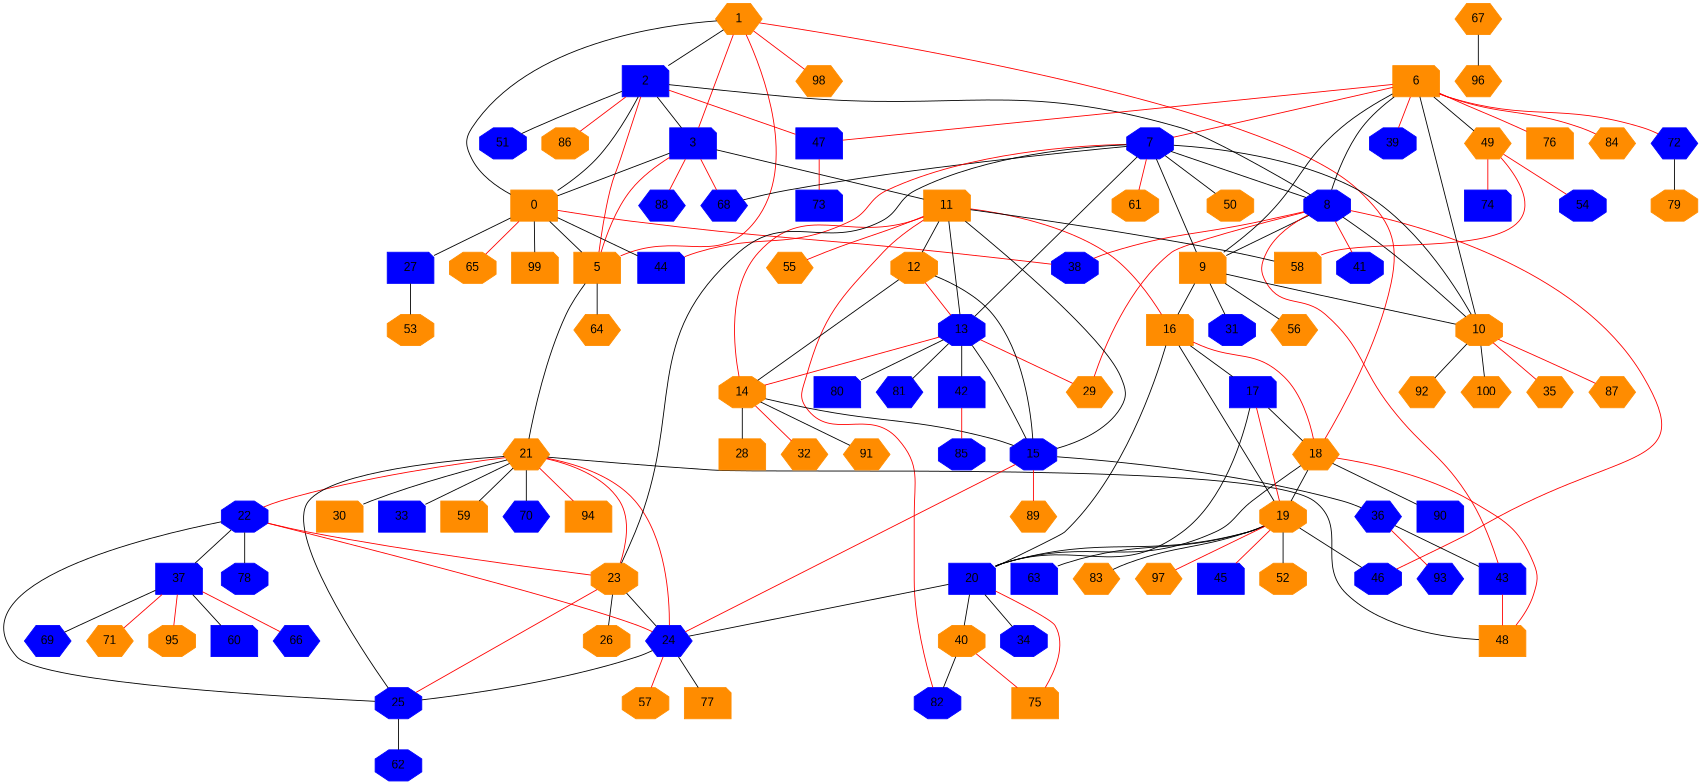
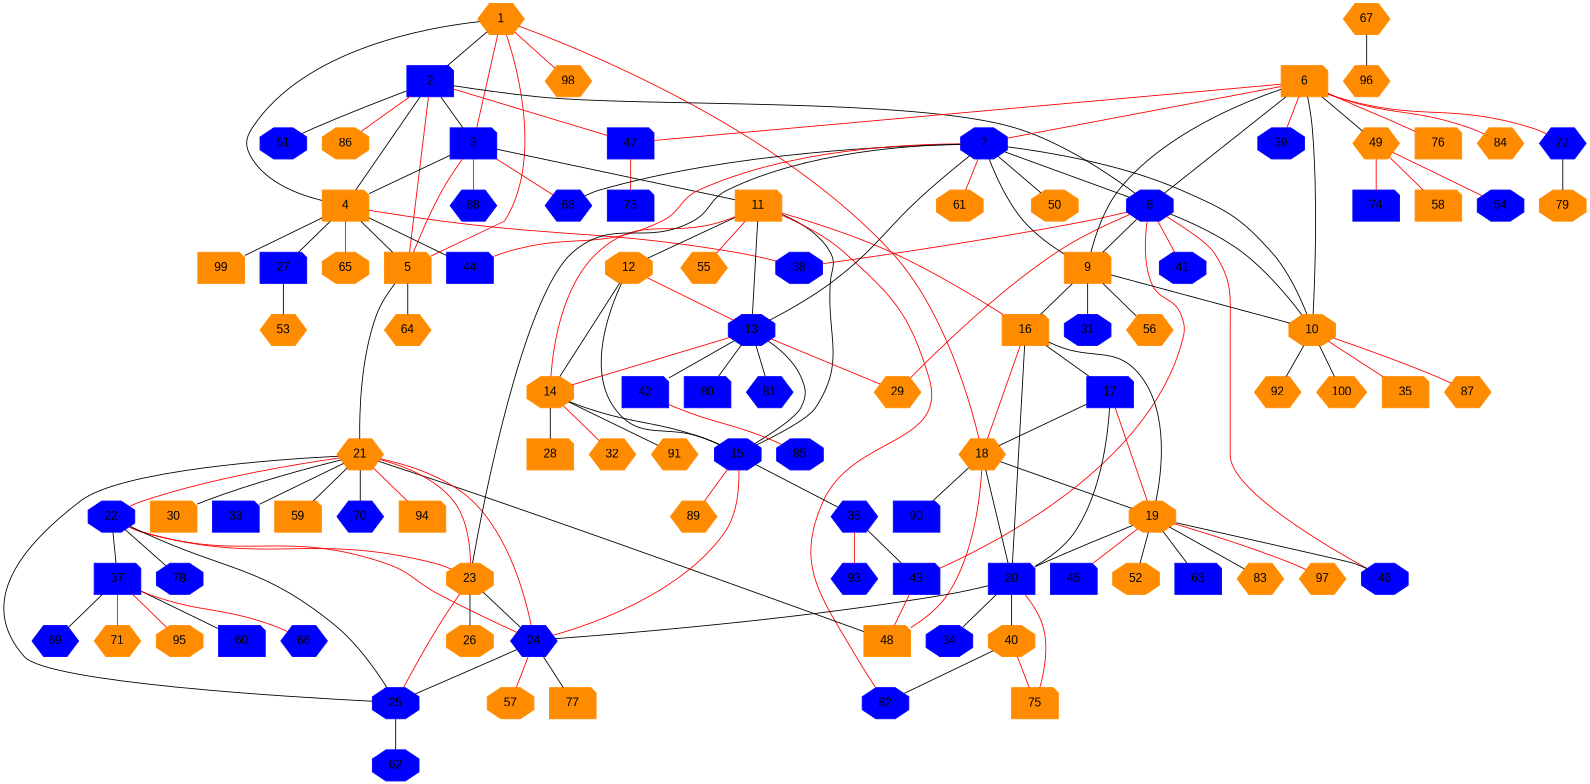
  graph {
    fontname="Liberation Sans"
    node [color=darkorange fontname="Liberation Sans" shape=note style=filled]
    edge [color=black fontname="Liberation Sans"]
    1 [shape=hexagon]
    2 [color=blue]
    3 [color=blue]
-   4 [label=0]
+   4
    5
    18 [shape=hexagon]
    98 [shape=hexagon]
    8 [color=blue shape=octagon]
    47 [color=blue]
    51 [color=blue shape=octagon]
    86 [shape=octagon]
    11
    68 [color=blue shape=hexagon]
    88 [color=blue shape=hexagon]
    27 [color=blue]
    38 [color=blue shape=octagon]
    44 [color=blue]
    65 [shape=octagon]
    99
    21 [shape=hexagon]
    64 [shape=hexagon]
    19 [shape=octagon]
    20 [color=blue]
    90 [color=blue]
    48
    9
    10 [shape=octagon]
    29 [shape=hexagon]
    41 [color=blue shape=octagon]
    43 [color=blue]
    46 [color=blue shape=octagon]
    73 [color=blue]
    13 [color=blue shape=octagon]
    16
    12 [shape=octagon]
    14 [shape=octagon]
    15 [color=blue shape=octagon]
    55 [shape=hexagon]
    58
    82 [color=blue shape=octagon]
-   53 [shape=octagon]
+   53 [shape=hexagon]
    23 [shape=octagon]
    24 [color=blue shape=hexagon]
    22 [color=blue shape=octagon]
    25 [color=blue shape=octagon]
    30
    33 [color=blue]
    59
    70 [color=blue shape=hexagon]
    94
    6
    7 [color=blue shape=octagon]
    39 [color=blue shape=octagon]
    49 [shape=hexagon]
    72 [color=blue shape=hexagon]
    76
    84 [shape=hexagon]
    50 [shape=octagon]
    61 [shape=octagon]
    31 [color=blue shape=octagon]
    56 [shape=hexagon]
-   35 [shape=hexagon]
+   35
    87 [shape=hexagon]
    92 [shape=hexagon]
    100 [shape=hexagon]
    54 [color=blue shape=octagon]
    74 [color=blue]
    79 [shape=octagon]
    42 [color=blue]
    80 [color=blue]
    81 [color=blue shape=hexagon]
    26 [shape=octagon]
    17 [color=blue]
    28
    32 [shape=hexagon]
    91 [shape=hexagon]
    36 [color=blue shape=hexagon]
    89 [shape=hexagon]
    85 [color=blue shape=octagon]
    77
    57 [shape=octagon]
    93 [color=blue shape=hexagon]
    45 [color=blue]
    52 [shape=octagon]
    63 [color=blue]
    83 [shape=hexagon]
    97 [shape=hexagon]
    34 [color=blue shape=octagon]
    40 [shape=octagon]
    75
    37 [color=blue]
    78 [color=blue shape=octagon]
    62 [color=blue shape=octagon]
    60 [color=blue]
    66 [color=blue shape=hexagon]
    69 [color=blue shape=hexagon]
    71 [shape=hexagon]
    95 [shape=octagon]
    67 [shape=hexagon]
    96 [shape=hexagon]
    1 -- 2
    1 -- 3 [color=red]
    1 -- 4
    1 -- 5 [color=red]
    1 -- 18 [color=red]
    1 -- 98 [color=red]
    2 -- 3
    2 -- 4
    2 -- 5 [color=red]
    2 -- 8
    2 -- 47 [color=red]
    2 -- 51
    2 -- 86 [color=red]
    3 -- 4
    3 -- 5 [color=red]
    3 -- 11
    3 -- 68 [color=red]
    3 -- 88 [color=red]
    4 -- 5
    4 -- 27
    4 -- 38 [color=red]
    4 -- 44
    4 -- 65 [color=red]
    4 -- 99
    5 -- 21
    5 -- 64
    18 -- 19
    18 -- 20
    18 -- 90
    18 -- 48 [color=red]
    8 -- 38 [color=red]
    8 -- 9
    8 -- 10
    8 -- 29 [color=red]
    8 -- 41 [color=red]
    8 -- 43 [color=red]
    8 -- 46 [color=red]
    47 -- 73 [color=red]
    11 -- 13
    11 -- 16 [color=red]
    11 -- 12
    11 -- 14 [color=red]
    11 -- 15
    11 -- 55 [color=red]
-   11 -- 58
    11 -- 82 [color=red]
    27 -- 53
    21 -- 48
    21 -- 23 [color=red]
    21 -- 24 [color=red]
    21 -- 22 [color=red]
    21 -- 25
    21 -- 30
    21 -- 33
    21 -- 59
    21 -- 70
    21 -- 94 [color=red]
    19 -- 20
    19 -- 46
    19 -- 45 [color=red]
    19 -- 52
    19 -- 63
    19 -- 83
    19 -- 97 [color=red]
    20 -- 24
    20 -- 34
    20 -- 40
    20 -- 75 [color=red]
    9 -- 10
    9 -- 16
    9 -- 31
    9 -- 56
    10 -- 35 [color=red]
    10 -- 87 [color=red]
    10 -- 92
    10 -- 100
    43 -- 48 [color=red]
    13 -- 29 [color=red]
    13 -- 14 [color=red]
    13 -- 15
    13 -- 42
    13 -- 80
    13 -- 81
    16 -- 18 [color=red]
    16 -- 19
    16 -- 20
    16 -- 17
    12 -- 13 [color=red]
    12 -- 14
    12 -- 15
    14 -- 15
    14 -- 28
    14 -- 32 [color=red]
    14 -- 91
    15 -- 24 [color=red]
    15 -- 36
    15 -- 89 [color=red]
    23 -- 24
    23 -- 25 [color=red]
    23 -- 26
    24 -- 25
    24 -- 77
    24 -- 57 [color=red]
    22 -- 23 [color=red]
    22 -- 24 [color=red]
    22 -- 25
    22 -- 37
    22 -- 78
    25 -- 62
    6 -- 8
    6 -- 47 [color=red]
    6 -- 9
    6 -- 10
    6 -- 7 [color=red]
    6 -- 39 [color=red]
    6 -- 49
    6 -- 72 [color=red]
    6 -- 76 [color=red]
    6 -- 84 [color=red]
    7 -- 8
    7 -- 68
    7 -- 44 [color=red]
    7 -- 9
    7 -- 10
    7 -- 13
    7 -- 23
    7 -- 50
    7 -- 61 [color=red]
    49 -- 58 [color=red]
    49 -- 54 [color=red]
    49 -- 74 [color=red]
    72 -- 79
    42 -- 85 [color=red]
    17 -- 18
    17 -- 19 [color=red]
    17 -- 20
    36 -- 43
    36 -- 93 [color=red]
    40 -- 82
    40 -- 75 [color=red]
    37 -- 60
    37 -- 66 [color=red]
    37 -- 69
    37 -- 71 [color=red]
    37 -- 95 [color=red]
    67 -- 96
  }
